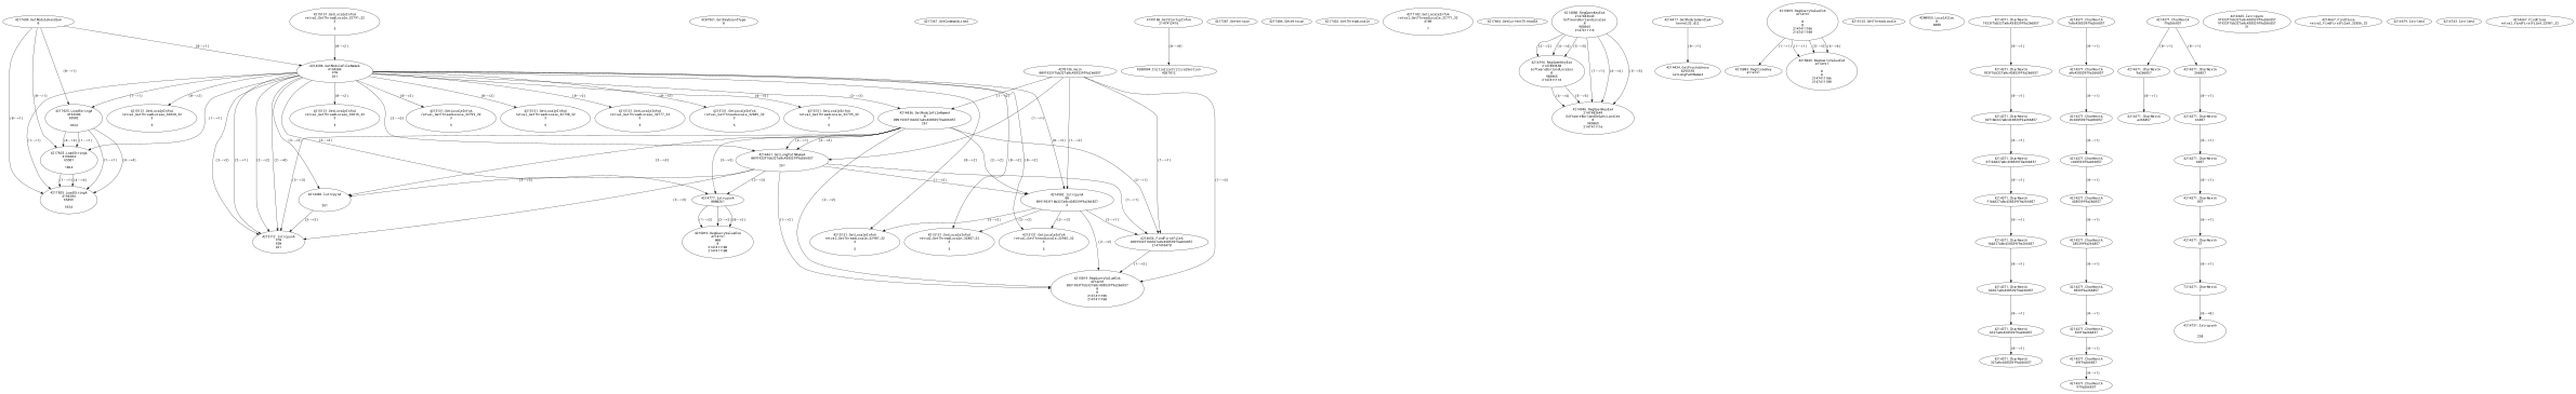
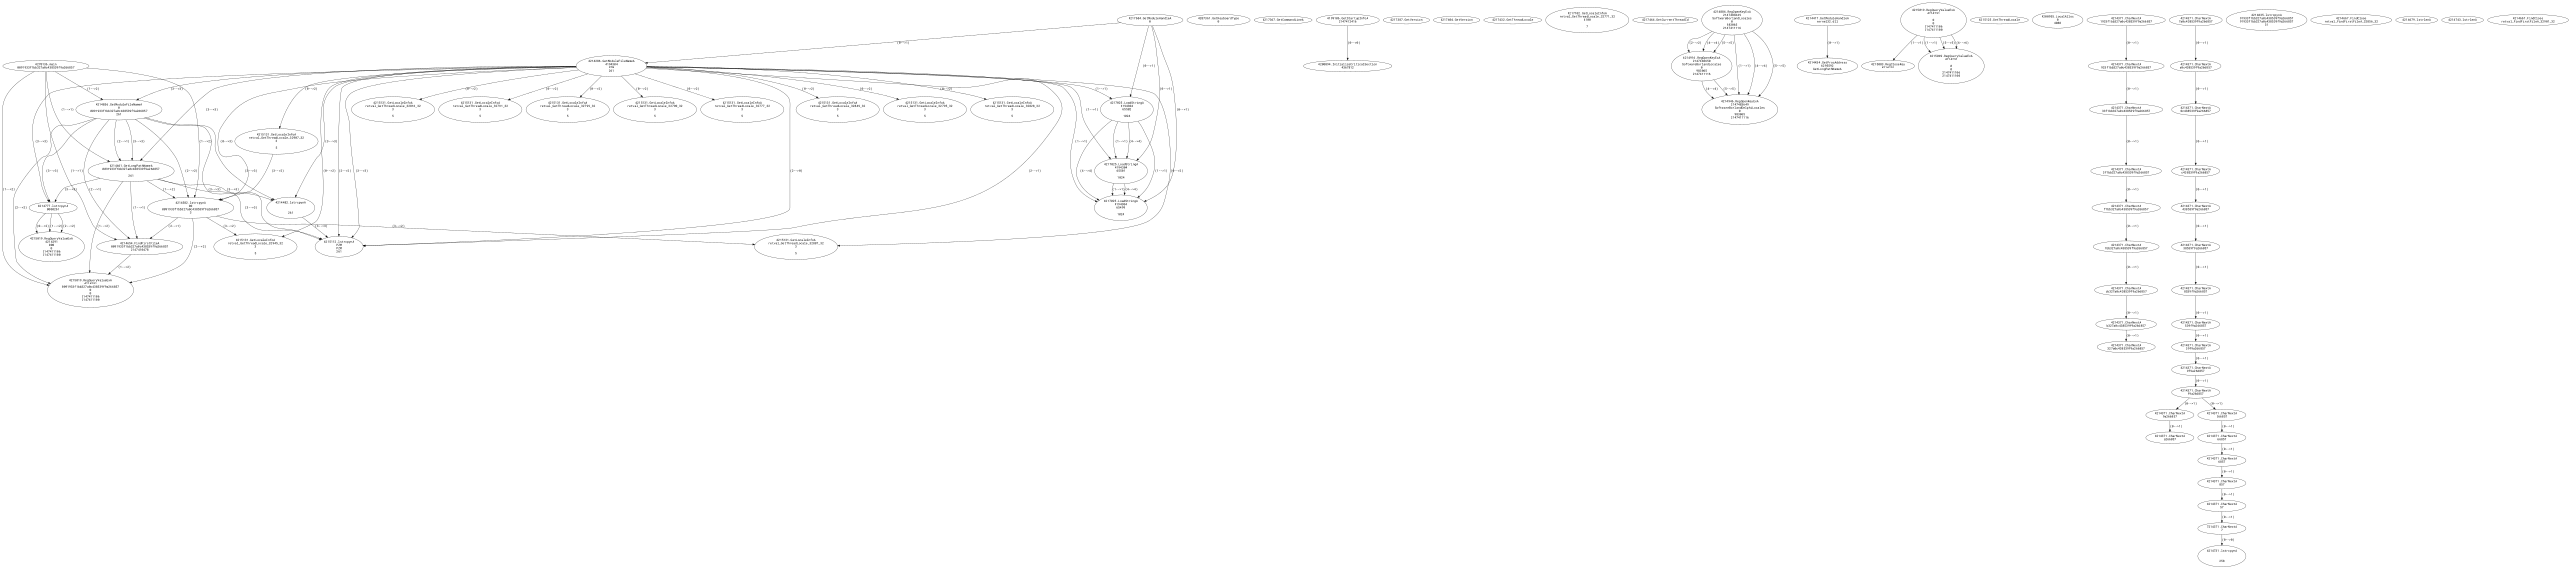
  digraph {
    fontname="Roboto Mono"
    node [fontname="Roboto Mono"]
    edge [fontname="Roboto Mono"]
    n1 [label="4270136.main\n0091933f1bb327a0c438539f9a266857"]
    n2 [label="4214856.GetModuleFileNameA\n0\n0091933f1bb327a0c438539f9a266857\n261"]
    n3 [label="4214461.GetLongPathNameA\n0091933f1bb327a0c438539f9a266857\n\n261"]
    n4 [label="4214582.lstrcpynA\n00\n0091933f1bb327a0c438539f9a266857\n3"]
    n5 [label="4214654.FindFirstFileA\n0091933f1bb327a0c438539f9a266857\n2147410478"]
    n6 [label="4215019.RegQueryValueExA\n4214291\n0091933f1bb327a0c438539f9a266857\n0\n0\n2147411106\n2147411100"]
    n7 [label="4214482.lstrcpynA\n\n\n261"]
    n8 [label="4215112.lstrcpynA\nPZM\nPZM\n261"]
    n9 [label="4214777.lstrcpynA\n0000261"]
    n10 [label="4215131.GetLocaleInfoA\nretval_GetThreadLocale_32887_32\n3\n\n5"]
    n11 [label="4215131.GetLocaleInfoA\nretval_GetThreadLocale_32945_32\n3\n\n5"]
    n12 [label="4215131.GetLocaleInfoA\nretval_GetThreadLocale_32907_32\n3\n\n5"]
    n13 [label="4217684.GetModuleHandleA\n0"]
    n14 [label="4214286.GetModuleFileNameA\n4194304\nPZM\n261"]
    n15 [label="4217025.LoadStringA\n4194304\n65502\n\n1024"]
    n16 [label="4217025.LoadStringA\n4194304\n65501\n\n1024"]
    n17 [label="4217025.LoadStringA\n4194304\n65499\n\n1024"]
    n18 [label="4215131.GetLocaleInfoA\nretval_GetThreadLocale_32816_32\n3\n\n5"]
    n19 [label="4215131.GetLocaleInfoA\nretval_GetThreadLocale_32791_32\n3\n\n5"]
    n20 [label="4215131.GetLocaleInfoA\nretval_GetThreadLocale_32799_32\n3\n\n5"]
    n21 [label="4215131.GetLocaleInfoA\nretval_GetThreadLocale_32790_32\n3\n\n5"]
    n22 [label="4215131.GetLocaleInfoA\nretval_GetThreadLocale_32777_32\n3\n\n5"]
    n23 [label="4215131.GetLocaleInfoA\nretval_GetThreadLocale_32849_32\n3\n\n5"]
    n24 [label="4215131.GetLocaleInfoA\nretval_GetThreadLocale_32795_32\n3\n\n5"]
    n25 [label="4215131.GetLocaleInfoA\nretval_GetThreadLocale_32828_32\n3\n\n5"]
    n26 [label="4207361.GetKeyboardType\n0"]
    n27 [label="4217367.GetCommandLineA\n"]
    n28 [label="4199106.GetStartupInfoA\n2147412416"]
    n29 [label="4200894.InitializeCriticalSection\n4367812"]
    n30 [label="4217387.GetVersion\n"]
    n31 [label="4217404.GetVersion\n"]
    n32 [label="4217432.GetThreadLocale\n"]
    n33 [label="4217102.GetLocaleInfoA\nretval_GetThreadLocale_32771_32\n4100\n\n7"]
    n34 [label="4217464.GetCurrentThreadId\n"]
    n35 [label="4215019.RegQueryValueExA\n4214291\n000\n0\n2147411106\n2147411100"]
    n36 [label="4214886.RegOpenKeyExA\n2147483649\nSoftware\Borland\Locales\n0\n983065\n2147411116"]
    n37 [label="4214916.RegOpenKeyExA\n2147483650\nSoftware\Borland\Locales\n0\n983065\n2147411116"]
    n38 [label="4214946.RegOpenKeyExA\n2147483649\nSoftware\Borland\Delphi\Locales\n0\n983065\n2147411116"]
    n39 [label="4214417.GetModuleHandleA\nkernel32.dll"]
    n40 [label="4214434.GetProcAddress\n6295592\nGetLongPathNameA"]
    n41 [label="4215019.RegQueryValueExA\n4214291\n\n0\n0\n2147411106\n2147411100"]
    n42 [label="4215083.RegCloseKey\n4214291"]
    n43 [label="4215049.RegQueryValueExA\n4214291\n\n0\n0\n2147411106\n2147411100"]
    n44 [label="4215125.GetThreadLocale\n"]
    n45 [label="4200955.LocalAlloc\n0\n4088"]
    n46 [label="4214371.CharNextA\n1933f1bb327a0c438539f9a266857"]
    n47 [label="4214371.CharNextA\n933f1bb327a0c438539f9a266857"]
    n48 [label="4214371.CharNextA\n33f1bb327a0c438539f9a266857"]
    n49 [label="4214371.CharNextA\n3f1bb327a0c438539f9a266857"]
    n50 [label="4214371.CharNextA\nf1bb327a0c438539f9a266857"]
    n51 [label="4214371.CharNextA\n1bb327a0c438539f9a266857"]
    n52 [label="4214371.CharNextA\nbb327a0c438539f9a266857"]
    n53 [label="4214371.CharNextA\nb327a0c438539f9a266857"]
    n54 [label="4214371.CharNextA\n327a0c438539f9a266857"]
    n55 [label="4214371.CharNextA\n7a0c438539f9a266857"]
    n56 [label="4214371.CharNextA\na0c438539f9a266857"]
    n57 [label="4214371.CharNextA\n0c438539f9a266857"]
    n58 [label="4214371.CharNextA\nc438539f9a266857"]
    n59 [label="4214371.CharNextA\n438539f9a266857"]
    n60 [label="4214371.CharNextA\n38539f9a266857"]
    n61 [label="4214371.CharNextA\n8539f9a266857"]
    n62 [label="4214371.CharNextA\n539f9a266857"]
    n63 [label="4214371.CharNextA\n39f9a266857"]
    n64 [label="4214371.CharNextA\n9f9a266857"]
    n65 [label="4214371.CharNextA\nf9a266857"]
    n66 [label="4214371.CharNextA\n9a266857"]
    n67 [label="4214371.CharNextA\n266857"]
    n68 [label="4214371.CharNextA\na266857"]
    n69 [label="4214371.CharNextA\n66857"]
    n70 [label="4214371.CharNextA\n6857"]
    n71 [label="4214371.CharNextA\n857"]
    n72 [label="4214371.CharNextA\n57"]
    n73 [label="7214371.CharNextA\n7"]
    n74 [label="4214731.lstrcpynA\n\n\n258"]
    n75 [label="4214635.lstrcpynA\n91933f1bb327a0c438539f9a266857\n91933f1bb327a0c438539f9a266857\n31"]
    n76 [label="4214667.FindClose\nretval_FindFirstFileA_32856_32"]
    n77 [label="4214679.lstrlenA\n"]
    n78 [label="4214743.lstrlenA\n"]
    n79 [label="4214667.FindClose\nretval_FindFirstFileA_32901_32"]
    n1 -> n2 [label="(1-->2)"]
    n1 -> n3 [label="(1-->1)"]
    n1 -> n4 [label="(1-->2)"]
    n1 -> n5 [label="(1-->1)"]
    n1 -> n6 [label="(1-->2)"]
    n2 -> n3 [label="(2-->1)"]
    n2 -> n3 [label="(3-->3)"]
    n2 -> n4 [label="(2-->2)"]
    n2 -> n5 [label="(2-->1)"]
    n2 -> n6 [label="(2-->2)"]
    n2 -> n7 [label="(3-->3)"]
    n2 -> n8 [label="(3-->3)"]
    n2 -> n9 [label="(3-->3)"]
    n3 -> n4 [label="(1-->2)"]
    n3 -> n5 [label="(1-->1)"]
    n3 -> n6 [label="(1-->2)"]
    n3 -> n7 [label="(3-->3)"]
    n3 -> n8 [label="(3-->3)"]
    n3 -> n9 [label="(3-->3)"]
    n4 -> n5 [label="(2-->1)"]
    n4 -> n6 [label="(2-->2)"]
    n4 -> n10 [label="(3-->2)"]
    n4 -> n11 [label="(3-->2)"]
-   n4 -> n12 [label="(3-->2)"]
+   n12 -> n4 [label="(3-->2)"]
    n5 -> n6 [label="(1-->2)"]
    n7 -> n8 [label="(3-->3)"]
    n9 -> n35 [label="(1-->2)"]
    n9 -> n35 [label="(2-->2)"]
    n9 -> n35 [label="(0-->2)"]
    n13 -> n14 [label="(0-->1)"]
    n13 -> n15 [label="(0-->1)"]
    n13 -> n16 [label="(0-->1)"]
    n13 -> n17 [label="(0-->1)"]
    n14 -> n2 [label="(3-->3)"]
    n14 -> n3 [label="(3-->3)"]
    n14 -> n4 [label="(0-->3)"]
    n14 -> n7 [label="(3-->3)"]
    n14 -> n8 [label="(2-->1)"]
    n14 -> n8 [label="(2-->2)"]
    n14 -> n8 [label="(3-->3)"]
    n14 -> n8 [label="(2-->0)"]
    n14 -> n9 [label="(3-->3)"]
    n14 -> n10 [label="(0-->2)"]
    n14 -> n11 [label="(0-->2)"]
    n14 -> n12 [label="(0-->2)"]
    n14 -> n15 [label="(1-->1)"]
    n14 -> n16 [label="(1-->1)"]
    n14 -> n17 [label="(1-->1)"]
    n14 -> n18 [label="(0-->2)"]
-   n19 -> n14 [label="(0-->2)"]
+   n14 -> n19 [label="(0-->2)"]
    n14 -> n20 [label="(0-->2)"]
    n14 -> n21 [label="(0-->2)"]
    n14 -> n22 [label="(0-->2)"]
    n14 -> n23 [label="(0-->2)"]
    n14 -> n24 [label="(0-->2)"]
    n14 -> n25 [label="(0-->2)"]
    n15 -> n16 [label="(1-->1)"]
    n15 -> n16 [label="(4-->4)"]
    n15 -> n17 [label="(1-->1)"]
    n15 -> n17 [label="(4-->4)"]
    n16 -> n17 [label="(1-->1)"]
    n16 -> n17 [label="(4-->4)"]
    n28 -> n29 [label="(0-->0)"]
    n36 -> n37 [label="(2-->2)"]
    n36 -> n37 [label="(4-->4)"]
    n36 -> n37 [label="(5-->5)"]
    n36 -> n38 [label="(1-->1)"]
    n36 -> n38 [label="(4-->4)"]
    n36 -> n38 [label="(5-->5)"]
    n37 -> n38 [label="(4-->4)"]
    n37 -> n38 [label="(5-->5)"]
    n39 -> n40 [label="(0-->1)"]
    n41 -> n42 [label="(1-->1)"]
    n41 -> n43 [label="(1-->1)"]
    n41 -> n43 [label="(5-->5)"]
    n41 -> n43 [label="(6-->6)"]
    n46 -> n47 [label="(0-->1)"]
    n47 -> n48 [label="(0-->1)"]
    n48 -> n49 [label="(0-->1)"]
    n49 -> n50 [label="(0-->1)"]
    n50 -> n51 [label="(0-->1)"]
    n51 -> n52 [label="(0-->1)"]
    n52 -> n53 [label="(0-->1)"]
    n53 -> n54 [label="(0-->1)"]
    n55 -> n56 [label="(0-->1)"]
    n56 -> n57 [label="(0-->1)"]
    n57 -> n58 [label="(0-->1)"]
    n58 -> n59 [label="(0-->1)"]
    n59 -> n60 [label="(0-->1)"]
    n60 -> n61 [label="(0-->1)"]
    n61 -> n62 [label="(0-->1)"]
    n62 -> n63 [label="(0-->1)"]
    n63 -> n64 [label="(0-->1)"]
+   n64 -> n65 [label="(0-->1)"]
    n65 -> n66 [label="(0-->1)"]
    n65 -> n67 [label="(0-->1)"]
    n66 -> n68 [label="(0-->1)"]
    n67 -> n69 [label="(0-->1)"]
    n69 -> n70 [label="(0-->1)"]
    n70 -> n71 [label="(0-->1)"]
    n71 -> n72 [label="(0-->1)"]
    n72 -> n73 [label="(0-->1)"]
    n73 -> n74 [label="(0-->0)"]
  }
